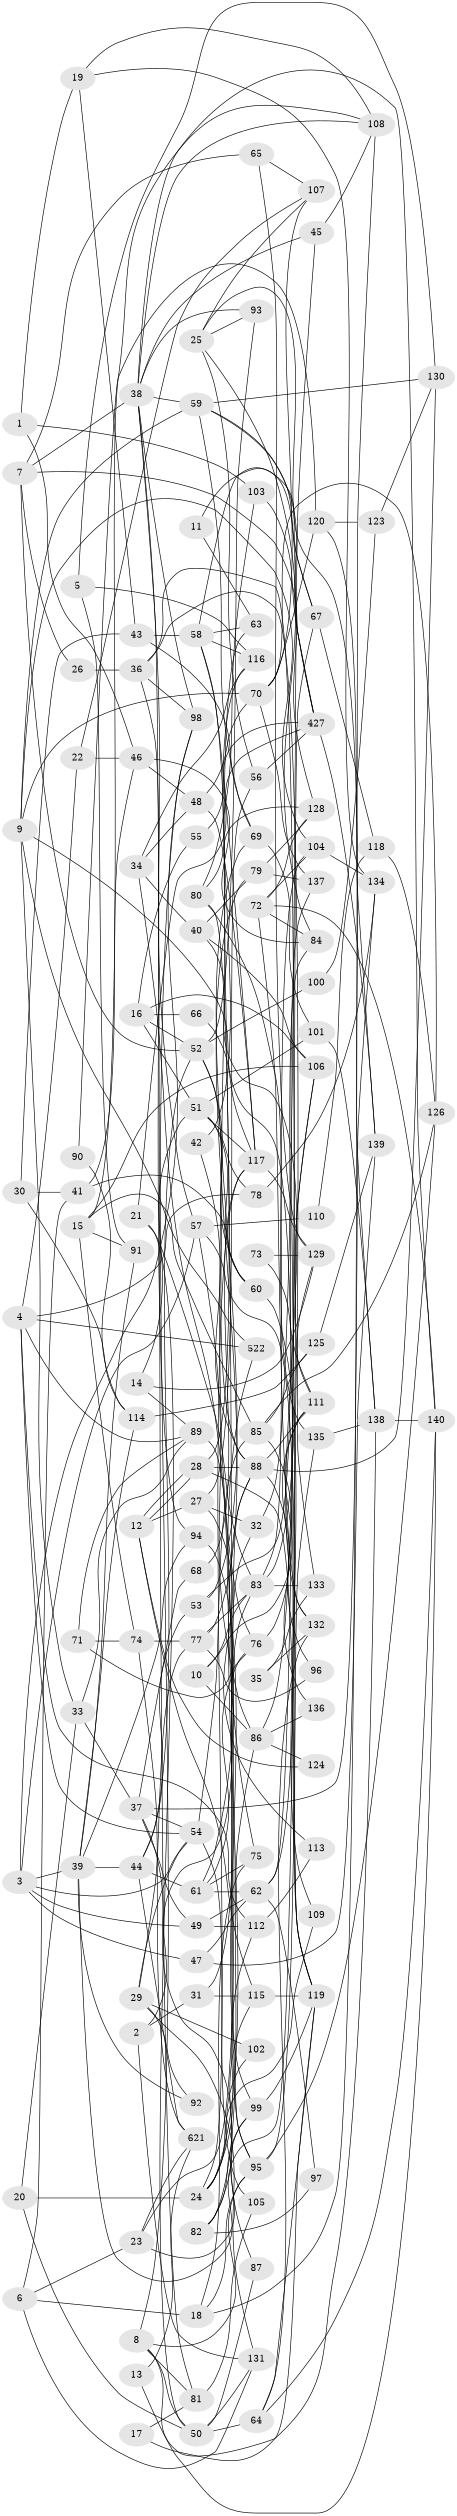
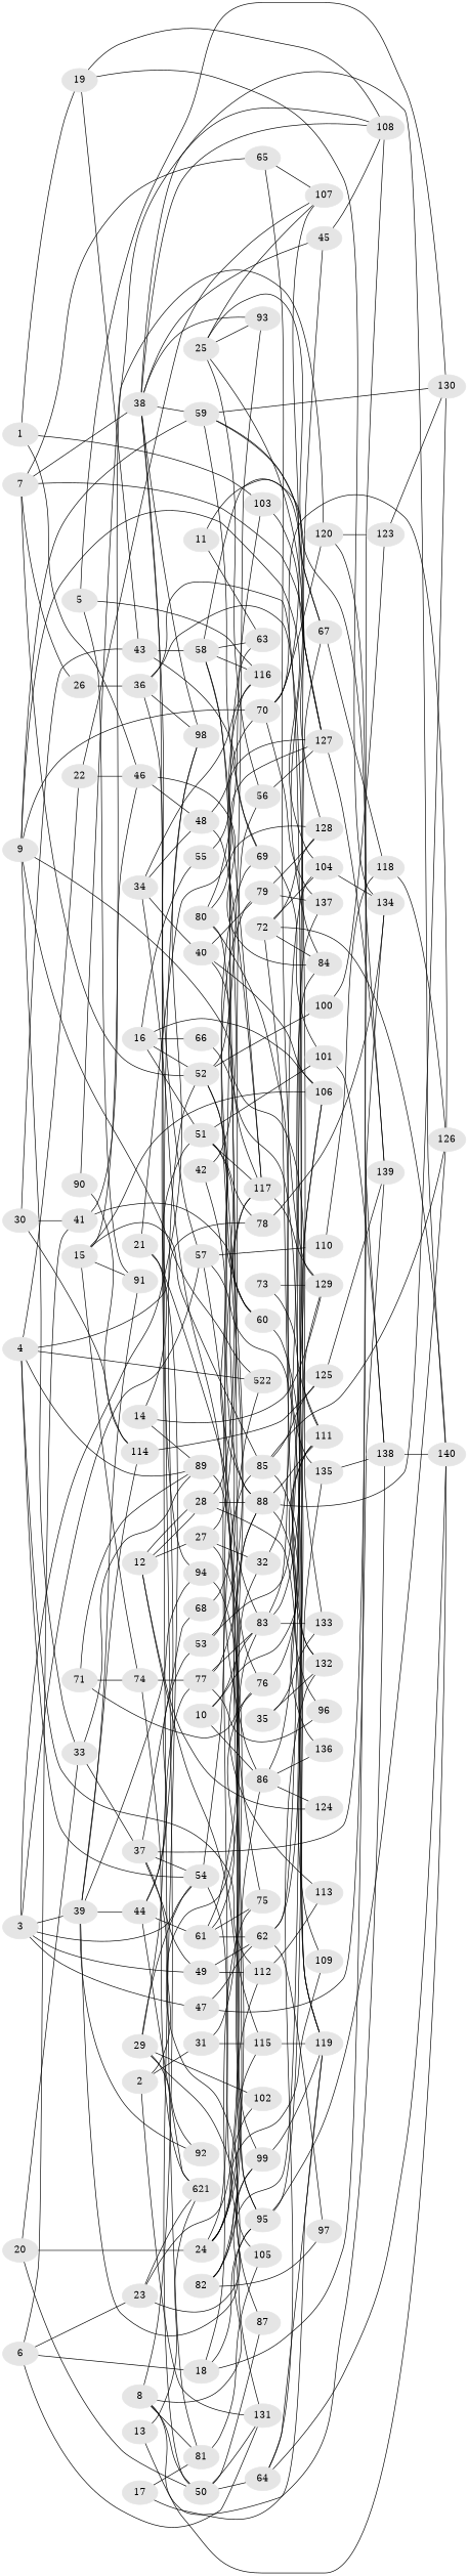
  graph {
    rankdir=LR
    node [color=gray90 style=filled]
    1
    19
    46
    103
    108
    43
    134
    84
    48
-   127 [label=427]
+   127
    2
    31
    32
    131
    83
    115
    45
    3
    39
    47
    49
    54
    57
    98
    91
    129
    92
    114
    94
    44
    62
    139
    112
    85
    105
    119
    86
    110
    4
    22
    78
    89
    n43 [label=522]
    107
    95
    113
    5
    116
    130
    6
    18
    23
    41
    75
    n55 [label=621]
    88
    99
    60
    7
    26
    38
    52
    65
    128
    36
    81
    59
    140
    93
    100
    8
    50
    138
    87
    64
    126
    135
    9
    33
    70
    104
    37
    69
    67
    137
    120
    10
    111
    106
    133
    124
    136
    11
    63
    12
    27
    28
    56
    13
    14
    51
    117
    101
    15
    74
    77
    96
    125
    16
    55
    66
    17
    58
    20
    24
    102
    109
    21
    25
    29
    79
    30
    68
    34
    40
    132
    35
    53
    61
    42
    76
    97
    123
    118
    71
    72
    73
    80
    82
    90
    1 -- 19
    1 -- 46
    1 -- 103
    19 -- 108
    19 -- 43
    19 -- 134
    46 -- 84
    46 -- 48
    103 -- 127
    43 -- 69
    43 -- 58
    48 -- 70
    48 -- 117
    127 -- 139
    2 -- 31
    2 -- 32
    2 -- 131
    31 -- 83
    31 -- 115
    32 -- 45
    83 -- 104
    83 -- 106
    83 -- 133
    115 -- 119
    45 -- 108
    3 -- 39
    3 -- 47
    3 -- 49
    3 -- 54
    3 -- 57
    3 -- 98
    39 -- 91
    39 -- 129
    39 -- 92
    39 -- 114
    39 -- 94
    39 -- 44
    47 -- 62
    47 -- 139
    49 -- 62
    49 -- 112
    54 -- 85
    54 -- 105
    57 -- 119
    57 -- 86
    57 -- 110
    114 -- 125
    94 -- 99
    44 -- n55
    44 -- 52
    44 -- 53
    44 -- 61
    62 -- 67
    62 -- 137
    62 -- 97
    112 -- 113
    85 -- 126
    85 -- 96
    85 -- 125
    86 -- 106
    86 -- 124
    86 -- 136
    110 -- 118
    4 -- 54
    4 -- 112
    4 -- 22
    4 -- 78
    4 -- 89
    4 -- n43
    22 -- 46
    22 -- 107
    78 -- 134
    89 -- 95
    95 -- 126
    95 -- 135
    5 -- 91
    5 -- 116
    5 -- 130
    6 -- 131
    6 -- 18
    6 -- 23
    6 -- 41
    18 -- 108
    18 -- 95
    18 -- 75
    23 -- n55
    23 -- 88
    23 -- 99
    41 -- 46
    41 -- 60
    88 -- 130
    88 -- 111
    88 -- 136
    99 -- 119
    60 -- 109
    7 -- 26
    7 -- 38
    7 -- 52
    7 -- 65
    7 -- 128
    26 -- 36
    38 -- 108
    38 -- 45
    38 -- 57
    38 -- 98
    38 -- 81
    38 -- 59
    38 -- 140
    38 -- 93
    52 -- 88
    52 -- 60
    52 -- 93
    52 -- 100
    65 -- 129
    65 -- 107
    36 -- 98
    36 -- 94
    36 -- 111
    36 -- 133
    81 -- 105
    59 -- 127
    59 -- 130
    59 -- 69
    59 -- 67
    100 -- 123
    8 -- 98
    8 -- 95
    8 -- 81
    8 -- 50
    8 -- 138
    50 -- 131
    50 -- 87
    50 -- 64
    138 -- 140
    64 -- 119
    64 -- 140
    64 -- 132
    135 -- 138
    9 -- 119
    9 -- n43
    9 -- 59
    9 -- 33
    9 -- 70
    9 -- 104
    33 -- 89
    33 -- 37
    70 -- 107
    70 -- 126
    70 -- 137
    70 -- 120
    104 -- 134
    37 -- 134
    37 -- 49
    37 -- 54
    37 -- 87
    37 -- 68
    69 -- 101
    67 -- 118
    120 -- 139
    120 -- 123
    10 -- 83
    10 -- 86
    10 -- 111
    11 -- 127
    11 -- 63
    12 -- 115
    12 -- 124
    12 -- 27
    12 -- 28
    12 -- 28
    27 -- 32
    27 -- 113
    27 -- 56
    28 -- 119
    28 -- 88
    28 -- 63
    56 -- 127
    13 -- n55
    13 -- 140
    14 -- 129
    14 -- 89
    14 -- 51
    51 -- 78
    51 -- 60
    51 -- 117
    51 -- 101
    117 -- 129
    101 -- 138
    15 -- 108
    15 -- 91
    15 -- 85
    15 -- 106
    15 -- 74
    74 -- n55
    74 -- 77
    77 -- 83
    77 -- 96
    77 -- 79
    125 -- 139
    16 -- 52
    16 -- 106
    16 -- 51
    16 -- 55
    16 -- 66
    55 -- 127
    66 -- 117
    17 -- 119
    17 -- 81
    58 -- 116
    58 -- 67
    58 -- 63
    58 -- 117
    58 -- 76
    20 -- 50
    20 -- 33
    20 -- 24
    24 -- 112
    24 -- 88
    24 -- 117
    24 -- 102
    24 -- 109
    21 -- 127
    21 -- 83
    21 -- 50
    25 -- 84
    25 -- 107
    25 -- 93
    25 -- 138
    25 -- 56
    29 -- 131
    29 -- 54
    29 -- 92
    29 -- 77
    29 -- 102
    79 -- 128
    79 -- 137
    30 -- 43
    30 -- 114
    30 -- 41
    68 -- 117
    34 -- 48
    34 -- 116
    34 -- 75
    34 -- 40
    40 -- 106
    40 -- 79
    40 -- 132
    35 -- 133
    35 -- 132
    53 -- 84
    53 -- 69
    61 -- 62
    61 -- n43
    61 -- 75
    61 -- 76
    42 -- 116
    42 -- 88
    76 -- 111
    123 -- 130
    118 -- 126
    71 -- 89
    71 -- 74
    71 -- 76
    72 -- 84
    72 -- 128
    72 -- 140
    72 -- 104
    72 -- 132
    73 -- 129
    73 -- 111
    80 -- 103
    80 -- 95
    80 -- 128
    80 -- 135
    82 -- 115
    82 -- 86
    82 -- 99
    82 -- 97
    90 -- 114
    90 -- 120
  }
